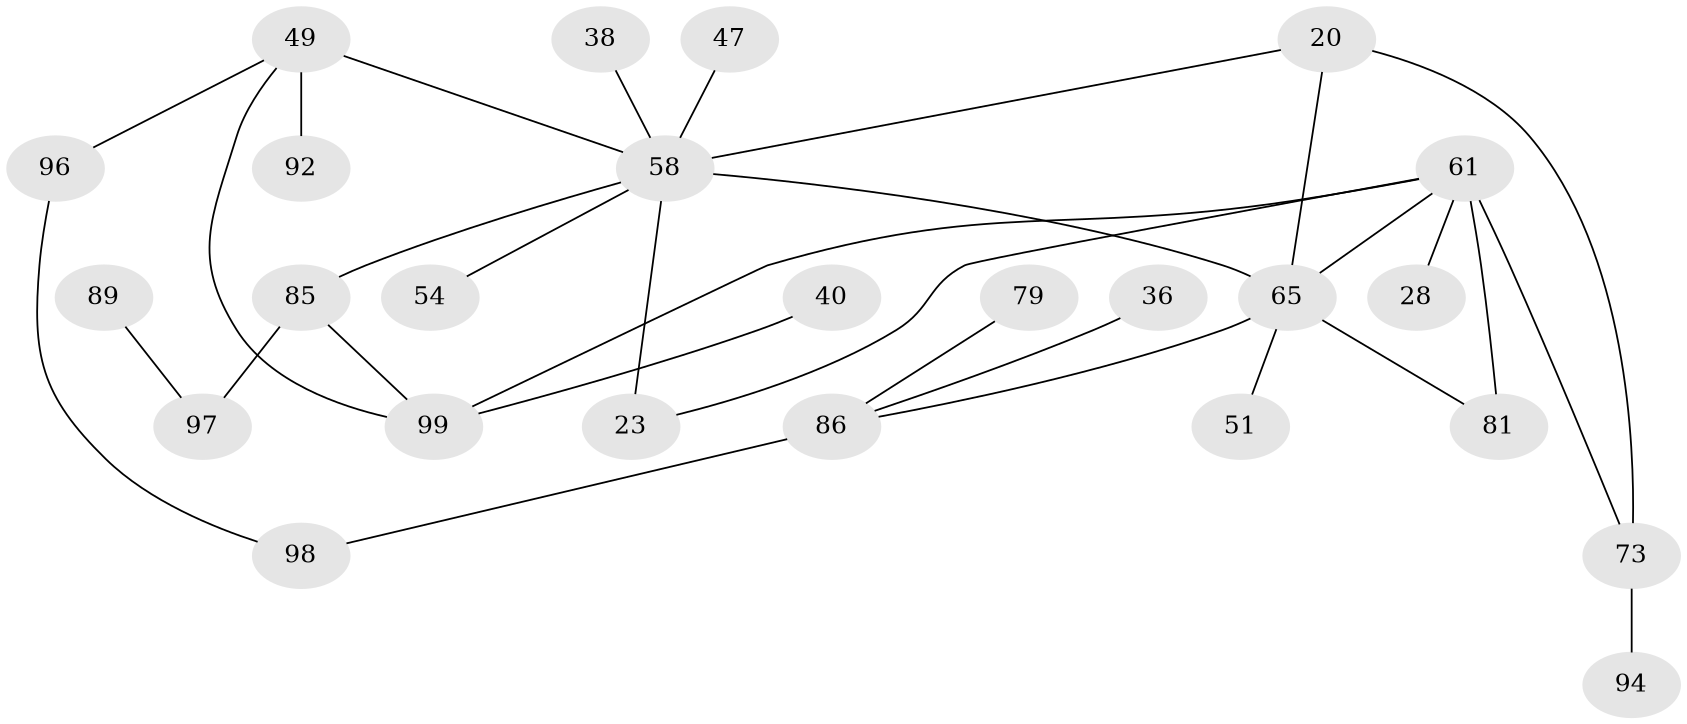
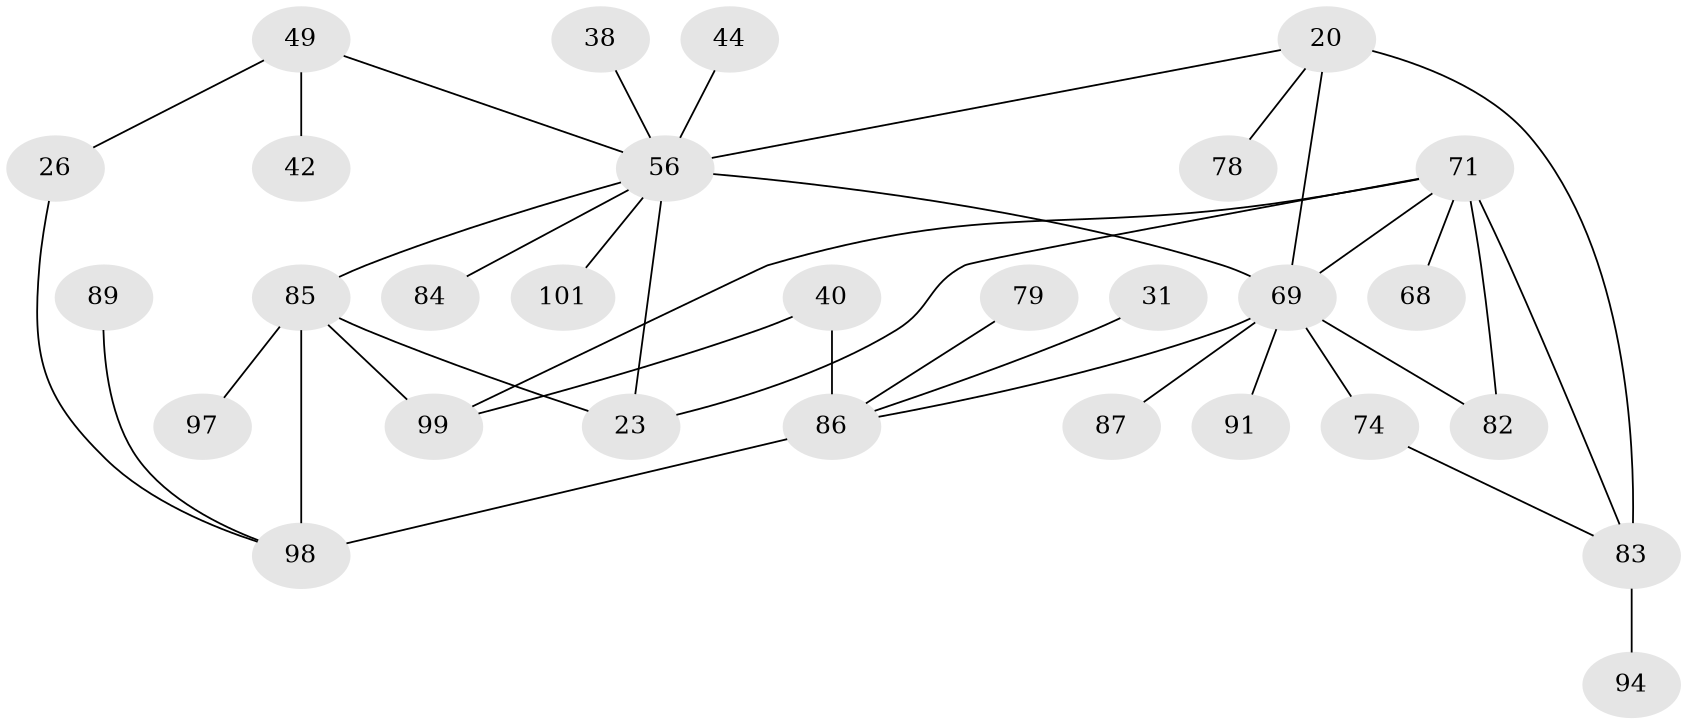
  graph {
    node [color=gray90 style=filled]
    n1 [label=20 super="+25"]
-   58 [super="+27+33"]
-   69 [super="+4+29+37+45+48+63" label=65]
-   83 [super="+52" label=73]
-   84 [super="+72" label=54]
+   58 [super="+27+33" label=56]
+   69 [super="+4+29+37+45+48+63"]
+   78 [super="+50"]
+   83 [super="+52"]
+   84 [super="+72"]
    85 [super="+59+7"]
    n8 [label=23 super="+82+64+79"]
+   101 [super="+20"]
    86 [super="+70+12+8+11"]
-   81 [super="+24"]
-   91 [label=51]
+   81 [super="+24" label=82]
+   74
+   87
+   91
    94
    98 [super="+77+90"]
-   36
+   36 [label=31]
    38
    40 [super="+18"]
    99 [super="+53+60+62"]
-   44 [label=47]
+   44
    49 [super="+19"]
-   92 [super="+42"]
-   96 [super="+95"]
+   92 [super="+42" label=42]
+   96 [super="+95" label=26]
    97 [super="+73"]
-   61 [super="+57+55+39"]
-   68 [label=28]
+   61 [super="+57+55+39" label=71]
+   68
    n28 [label=79]
    89
    n1 -- 58
    n1 -- 69
+   n1 -- 78
    n1 -- 83 [weight=2]
    58 -- 69 [weight=3]
    58 -- 84
    58 -- 85 [weight=2]
    58 -- n8 [weight=2]
+   58 -- 101
    69 -- 86
    69 -- 81
+   69 -- 74
+   69 -- 87
    69 -- 91
    83 -- 94
+   85 -- n8 [weight=3]
+   85 -- 98
    85 -- 99
    85 -- 97
    86 -- 98 [weight=2]
+   74 -- 83
    36 -- 86
    38 -- 58
+   40 -- 86 [weight=3]
    40 -- 99
    44 -- 58
    49 -- 58
-   49 -- 99
    49 -- 92 [weight=2]
    49 -- 96
    96 -- 98
    61 -- 69
    61 -- 83
    61 -- n8
    61 -- 81 [weight=3]
    61 -- 99
    61 -- 68
    n28 -- 86
-   89 -- 97
+   89 -- 98
  }
